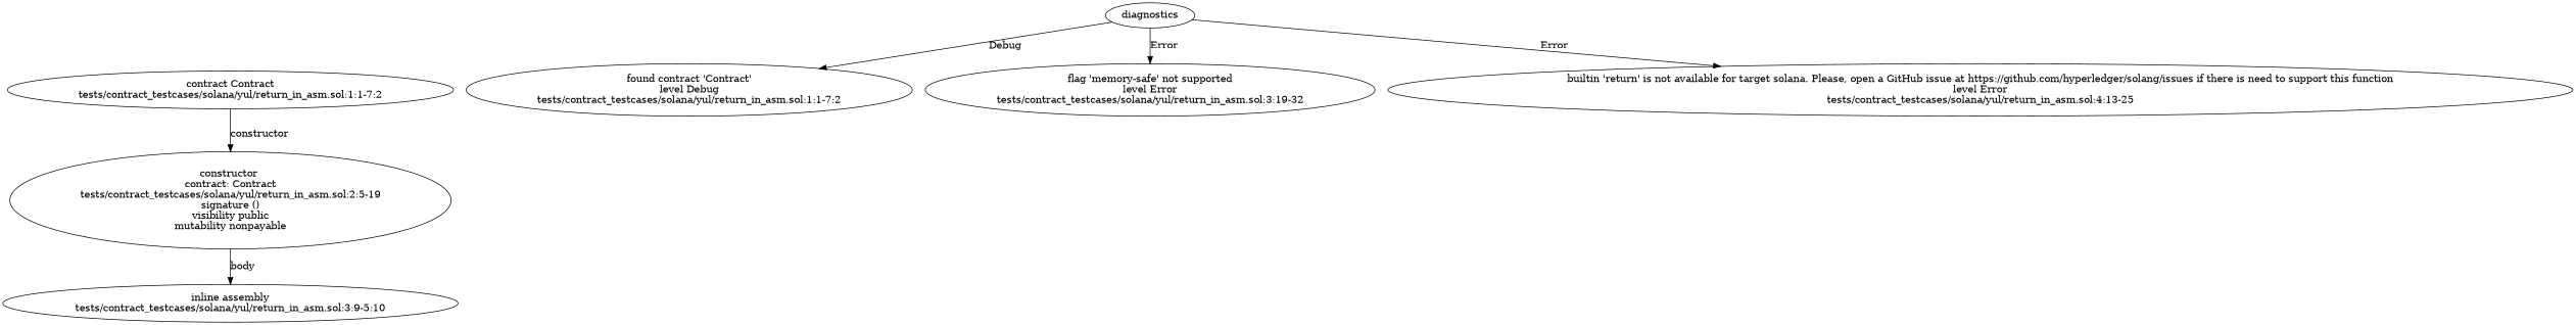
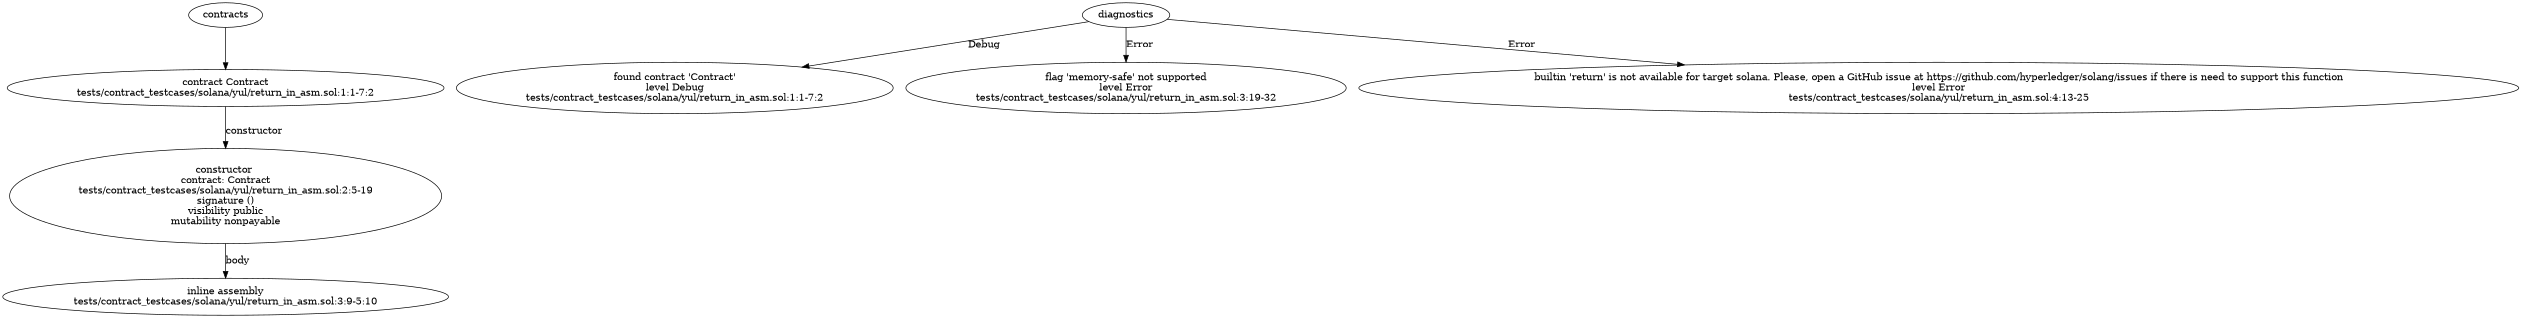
  strict digraph {
    n1 [label="contract Contract\ntests/contract_testcases/solana/yul/return_in_asm.sol:1:1-7:2"]
    n2 [label="constructor \ncontract: Contract\ntests/contract_testcases/solana/yul/return_in_asm.sol:2:5-19\nsignature ()\nvisibility public\nmutability nonpayable"]
    n3 [label="inline assembly\ntests/contract_testcases/solana/yul/return_in_asm.sol:3:9-5:10"]
    n4 [label="found contract 'Contract'\nlevel Debug\ntests/contract_testcases/solana/yul/return_in_asm.sol:1:1-7:2"]
    n5 [label="flag 'memory-safe' not supported\nlevel Error\ntests/contract_testcases/solana/yul/return_in_asm.sol:3:19-32"]
    n6 [label="builtin 'return' is not available for target solana. Please, open a GitHub issue at https://github.com/hyperledger/solang/issues if there is need to support this function\nlevel Error\ntests/contract_testcases/solana/yul/return_in_asm.sol:4:13-25"]
+   contracts
    diagnostics
    n1 -> n2 [label=constructor]
    n2 -> n3 [label=body]
+   contracts -> n1
    diagnostics -> n4 [label=Debug]
    diagnostics -> n5 [label=Error]
    diagnostics -> n6 [label=Error]
  }
